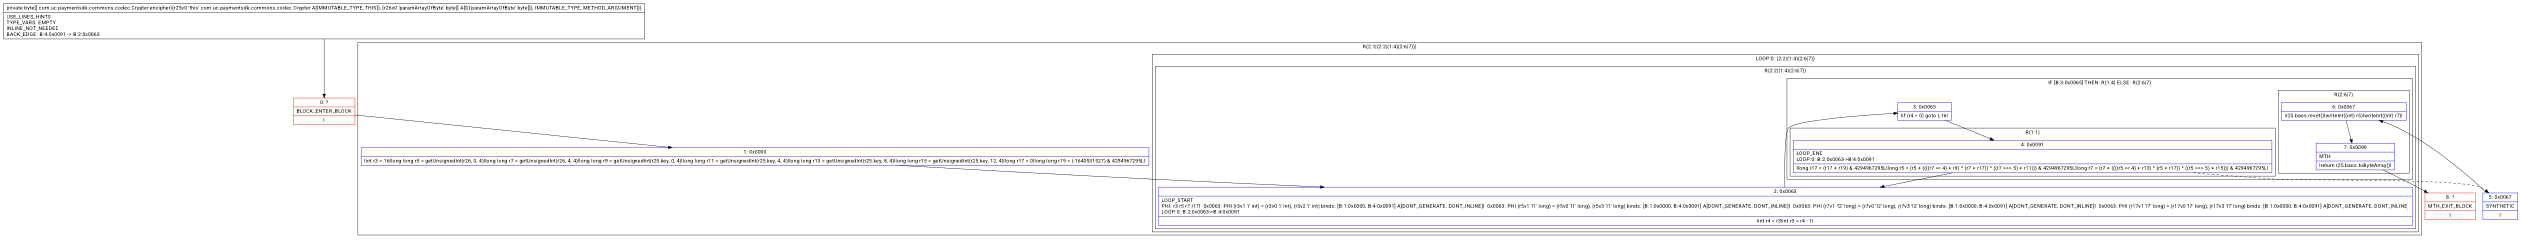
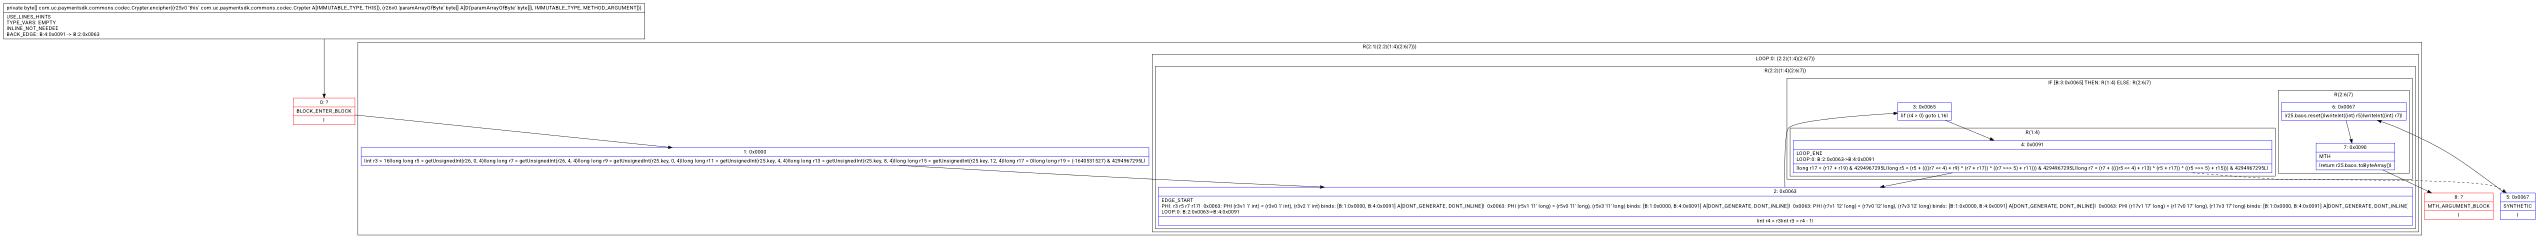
  digraph {
    fontname=Roboto
    node [color=blue fontname=Roboto shape=record]
    edge [fontname=Roboto]
    n1 [label="{4\:\ 0x0091|LOOP_END\lLOOP:0: B:2:0x0063\-\>B:4:0x0091\l|llong r17 = (r17 + r19) & 4294967295Lllong r5 = (r5 + ((((r7 \<\< 4) + r9) ^ (r7 + r17)) ^ ((r7 \>\>\> 5) + r11))) & 4294967295Lllong r7 = (r7 + ((((r5 \<\< 4) + r13) ^ (r5 + r17)) ^ ((r5 \>\>\> 5) + r15))) & 4294967295Ll}"]
    n2 [label="{6\:\ 0x0067|lr25.baos.reset()lwriteInt((int) r5)lwriteInt((int) r7)l}"]
    n3 [label="{7\:\ 0x0090|MTH\l|lreturn r25.baos.toByteArray()l}"]
    n4 [label="{3\:\ 0x0065|lif (r4 \> 0) goto L16l}"]
-   n5 [label="{2\:\ 0x0063|LOOP_START\lPHI: r3 r5 r7 r17l  0x0063: PHI (r3v1 'i' int) = (r3v0 'i' int), (r3v2 'i' int) binds: [B:1:0x0000, B:4:0x0091] A[DONT_GENERATE, DONT_INLINE]l  0x0063: PHI (r5v1 'l1' long) = (r5v0 'l1' long), (r5v3 'l1' long) binds: [B:1:0x0000, B:4:0x0091] A[DONT_GENERATE, DONT_INLINE]l  0x0063: PHI (r7v1 'l2' long) = (r7v0 'l2' long), (r7v3 'l2' long) binds: [B:1:0x0000, B:4:0x0091] A[DONT_GENERATE, DONT_INLINE]l  0x0063: PHI (r17v1 'l7' long) = (r17v0 'l7' long), (r17v3 'l7' long) binds: [B:1:0x0000, B:4:0x0091] A[DONT_GENERATE, DONT_INLINE]\lLOOP:0: B:2:0x0063\-\>B:4:0x0091\l|lint r4 = r3lint r3 = r4 \- 1l}"]
+   n5 [label="{2\:\ 0x0063|EDGE_START\lPHI: r3 r5 r7 r17l  0x0063: PHI (r3v1 'i' int) = (r3v0 'i' int), (r3v2 'i' int) binds: [B:1:0x0000, B:4:0x0091] A[DONT_GENERATE, DONT_INLINE]l  0x0063: PHI (r5v1 'l1' long) = (r5v0 'l1' long), (r5v3 'l1' long) binds: [B:1:0x0000, B:4:0x0091] A[DONT_GENERATE, DONT_INLINE]l  0x0063: PHI (r7v1 'l2' long) = (r7v0 'l2' long), (r7v3 'l2' long) binds: [B:1:0x0000, B:4:0x0091] A[DONT_GENERATE, DONT_INLINE]l  0x0063: PHI (r17v1 'l7' long) = (r17v0 'l7' long), (r17v3 'l7' long) binds: [B:1:0x0000, B:4:0x0091] A[DONT_GENERATE, DONT_INLINE]\lLOOP:0: B:2:0x0063\-\>B:4:0x0091\l|lint r4 = r3lint r3 = r4 \- 1l}"]
    n6 [label="{1\:\ 0x0000|lint r3 = 16llong long r5 = getUnsignedInt(r26, 0, 4)llong long r7 = getUnsignedInt(r26, 4, 4)llong long r9 = getUnsignedInt(r25.key, 0, 4)llong long r11 = getUnsignedInt(r25.key, 4, 4)llong long r13 = getUnsignedInt(r25.key, 8, 4)llong long r15 = getUnsignedInt(r25.key, 12, 4)llong r17 = 0llong long r19 = (\-1640531527) & 4294967295Ll}"]
    n7 [label="{5\:\ 0x0067|SYNTHETIC\l|l}"]
-   n8 [color=red label="{8\:\ ?|MTH_EXIT_BLOCK\l|l}"]
+   n8 [color=red label="{8\:\ ?|MTH_ARGUMENT_BLOCK\l|l}"]
    n9 [color=red label="{0\:\ ?|BLOCK_ENTER_BLOCK\l|l}"]
    n10 [label="{private byte[] com.uc.paymentsdk.commons.codec.Crypter.encipher((r25v0 'this' com.uc.paymentsdk.commons.codec.Crypter A[IMMUTABLE_TYPE, THIS]), (r26v0 'paramArrayOfByte' byte[] A[D('paramArrayOfByte' byte[]), IMMUTABLE_TYPE, METHOD_ARGUMENT]))  | USE_LINES_HINTS\lTYPE_VARS: EMPTY\lINLINE_NOT_NEEDED\lBACK_EDGE: B:4:0x0091 \-\> B:2:0x0063\l}" color=""]
    subgraph cluster_1 {
      label="R(2:1|(2:2|(1:4)(2:6|7)))"
      n6
      subgraph cluster_2 {
        label="LOOP:0: (2:2|(1:4)(2:6|7))"
        subgraph cluster_3 {
          label="R(2:2|(1:4)(2:6|7))"
          n5
          subgraph cluster_4 {
            label="IF [B:3:0x0065] THEN: R(1:4) ELSE: R(2:6|7)"
            n4
            subgraph cluster_5 {
-             label="R(1:1)"
+             label="R(1:4)"
              n1
            }
            subgraph cluster_6 {
              label="R(2:6|7)"
              n2
              n3
            }
          }
        }
      }
    }
    n1 -> n5
    n1 -> n7 [style=dashed]
    n2 -> n3
    n3 -> n8
    n4 -> n1
    n5 -> n4
    n6 -> n5
    n7 -> n2
    n9 -> n6
    n10 -> n9
  }
